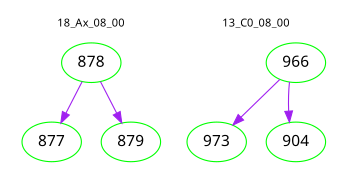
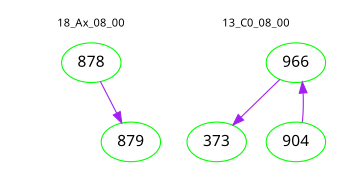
  digraph {
    fontname="Noto Sans"
    node [color=green fontname="Noto Sans"]
    edge [color=purple fontname="Noto Sans"]
    n1 [label=878]
-   n2 [label=877]
    n3 [label=879]
    n4 [label=966]
-   n5 [label=973]
+   n5 [label=373]
    n6 [label=904]
    subgraph cluster_1 {
      color=white
      fontsize=10
      label="18_Ax_08_00"
      n1
-     n2
      n3
    }
    subgraph cluster_2 {
      color=white
      fontsize=10
      label="13_C0_08_00"
      n4
      n5
      n6
    }
-   n1 -> n2
    n1 -> n3
    n4 -> n5
-   n4 -> n6
+   n6 -> n4
  }
